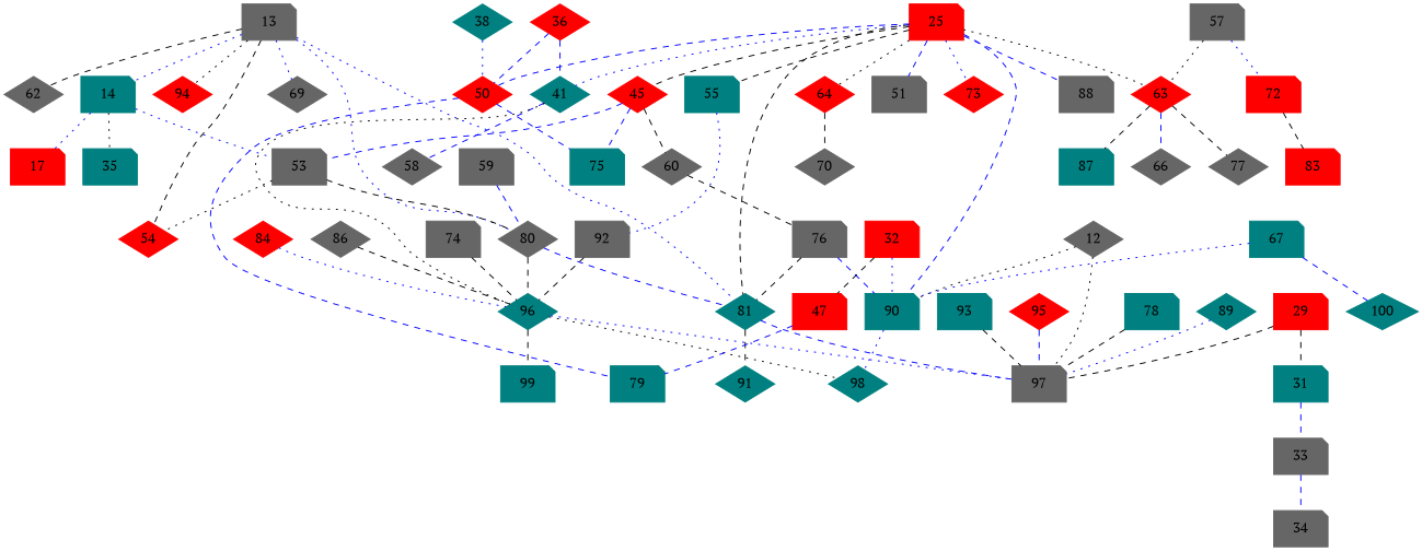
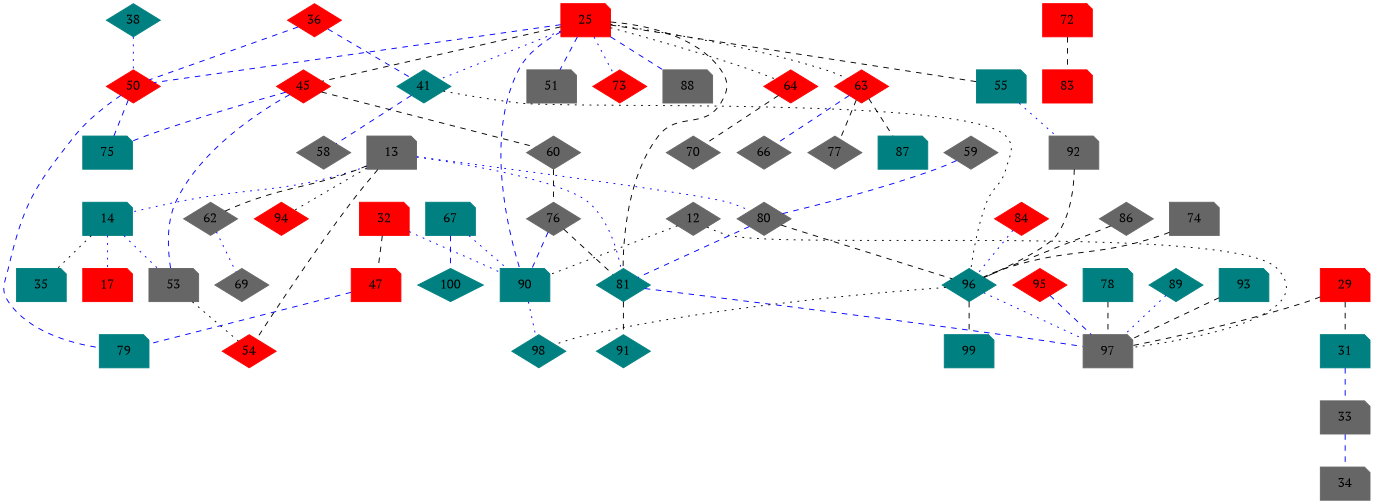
  graph {
    fontname="PT Serif"
    node [color=gray40 fontname="PT Serif" shape=note style=filled]
    edge [color=blue fontname="PT Serif" style=dashed]
    90 [color=teal super="+30+44+82+16"]
    98 [color=teal shape=diamond]
    12 [shape=diamond]
    97 [super="+71"]
    13 [super="+7"]
    14 [color=teal]
    54 [color=red shape=diamond]
    n8 [label=62 shape=diamond]
    81 [color=teal shape=diamond super="+68"]
    94 [color=red shape=diamond]
    80 [shape=diamond super="+52"]
    17 [color=red]
    35 [color=teal]
    53 [super="+42"]
    58 [shape=diamond super="+46"]
    69 [shape=diamond]
    91 [color=teal shape=diamond]
    25 [color=red super="+24+15+11+20"]
    41 [color=teal shape=diamond]
    45 [color=red shape=diamond]
    50 [color=red shape=diamond super="+43"]
    51 [super="+5"]
    55 [color=teal]
    63 [color=red shape=diamond super="+40+21+48+56"]
    64 [color=red shape=diamond]
    73 [color=red shape=diamond super="+22"]
    88
    96 [color=teal shape=diamond super="+49+65+8"]
    60 [shape=diamond]
    75 [color=teal]
    79 [color=teal]
    92
    66 [shape=diamond]
    77 [shape=diamond]
    87 [color=teal]
    70 [shape=diamond]
    29 [color=red super="+19"]
    31 [color=teal]
    33
    34
    32 [color=red super="+18"]
    47 [color=red]
    36 [color=red shape=diamond]
    38 [color=teal shape=diamond]
    99 [color=teal]
-   76 [super="+62"]
-   57
+   76 [shape=diamond super="+62"]
    72 [color=red]
    83 [color=red]
-   59
+   59 [shape=diamond]
    67 [color=teal]
    100 [color=teal shape=diamond]
    74
    78 [color=teal]
    84 [color=red shape=diamond]
    86 [shape=diamond]
    89 [color=teal shape=diamond]
    93 [color=teal]
    95 [color=red shape=diamond]
    90 -- 98 [style=dotted]
    12 -- 90 [color=black style=dotted]
    12 -- 97 [color=black style=dotted]
    13 -- 14 [style=dotted]
    13 -- 54 [color=black]
    13 -- n8 [color=black]
    13 -- 81 [style=dotted]
    13 -- 94 [color=black style=dotted]
    13 -- 80 [style=dotted weight=2]
    14 -- 17 [style=dotted]
    14 -- 35 [color=black style=dotted]
    14 -- 53 [style=dotted weight=2]
-   13 -- 69 [style=dotted]
+   n8 -- 69 [style=dotted]
    81 -- 97
    81 -- 91 [color=black]
    80 -- 81
    80 -- 96 [color=black]
    53 -- 54 [color=black style=dotted]
-   53 -- 80 [color=black]
    25 -- 90 [weight=3]
    25 -- 81 [color=black]
    25 -- 41 [style=dotted]
    25 -- 45 [color=black]
    25 -- 50
    25 -- 51
    25 -- 55 [color=black]
    25 -- 63 [color=black style=dotted weight=2]
    25 -- 64 [color=black style=dotted]
    25 -- 73 [style=dotted]
    25 -- 88
    41 -- 58
    41 -- 96 [color=black style=dotted]
    45 -- 53
    45 -- 60 [color=black]
    45 -- 75
    50 -- 75
    50 -- 79
    55 -- 92 [style=dotted]
    63 -- 66
    63 -- 77 [color=black]
    63 -- 87 [color=black]
    64 -- 70 [color=black]
    96 -- 98 [color=black style=dotted]
    96 -- 97 [style=dotted weight=2]
    96 -- 99 [color=black]
    60 -- 76 [color=black]
    92 -- 96 [color=black]
    29 -- 97 [color=black]
    29 -- 31 [color=black]
    31 -- 33
    33 -- 34
    32 -- 90 [style=dotted weight=2]
    32 -- 47 [color=black]
    47 -- 79
    36 -- 41
    36 -- 50
    38 -- 50 [style=dotted]
    76 -- 90
    76 -- 81 [color=black weight=2]
-   57 -- 63 [color=black style=dotted]
-   57 -- 72 [style=dotted]
    72 -- 83 [color=black]
    59 -- 80
    67 -- 90 [style=dotted]
    67 -- 100
    74 -- 96 [color=black]
    78 -- 97 [color=black]
    84 -- 96 [style=dotted]
    86 -- 96 [color=black]
    89 -- 97 [style=dotted]
    93 -- 97 [color=black]
    95 -- 97
  }
